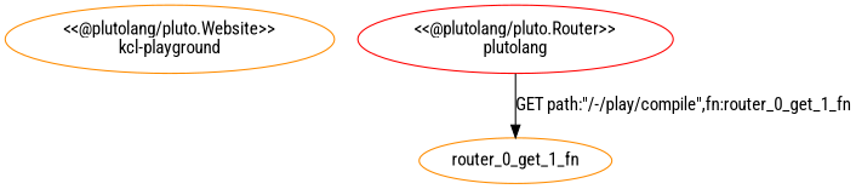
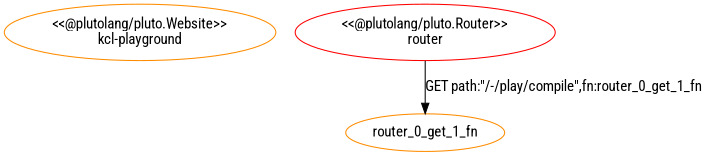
  strict digraph {
    fontname="Roboto Condensed"
    node [color=darkorange fontname="Roboto Condensed"]
    n1 [label="<<@plutolang/pluto.Website>>\nkcl-playground"]
-   n2 [label="<<@plutolang/pluto.Router>>\nplutolang" color=red]
+   n2 [label="<<@plutolang/pluto.Router>>\nrouter" color=red]
    router_0_get_1_fn
    n2 -> router_0_get_1_fn [color=black label="GET path:\"/-/play/compile\",fn:router_0_get_1_fn" style=solid fontname="Roboto Condensed"]
  }
